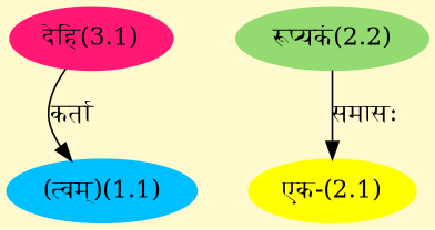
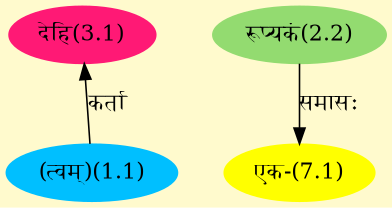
  digraph {
    bgcolor=lemonchiffon1
    compound=true
    rankdir=BT
    node [style=filled]
    edge [dir=back]
    n1 [color="#00BFFF" label="(त्वम्)(1.1)"]
    n2 [color="#FF1975" label="देहि(3.1)"]
-   n3 [color="#FFFF00" label="एक-(2.1)"]
+   n3 [color="#FFFF00" label="एक-(7.1)"]
    n4 [color="#93DB70" label="रूप्यकं(2.2)"]
-   n1 -> n2 [label="कर्ता"]
+   n2 -> n1 [label="कर्ता"]
    n3 -> n4 [label="समासः"]
  }
